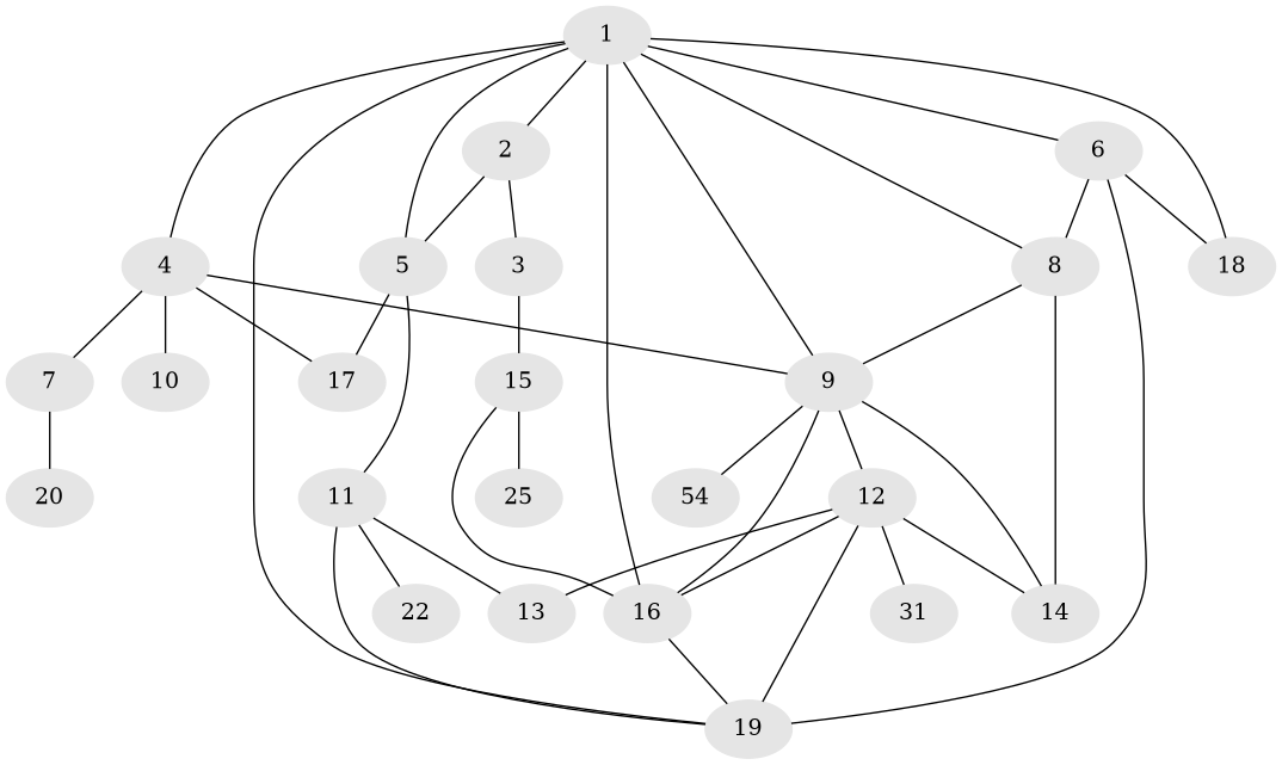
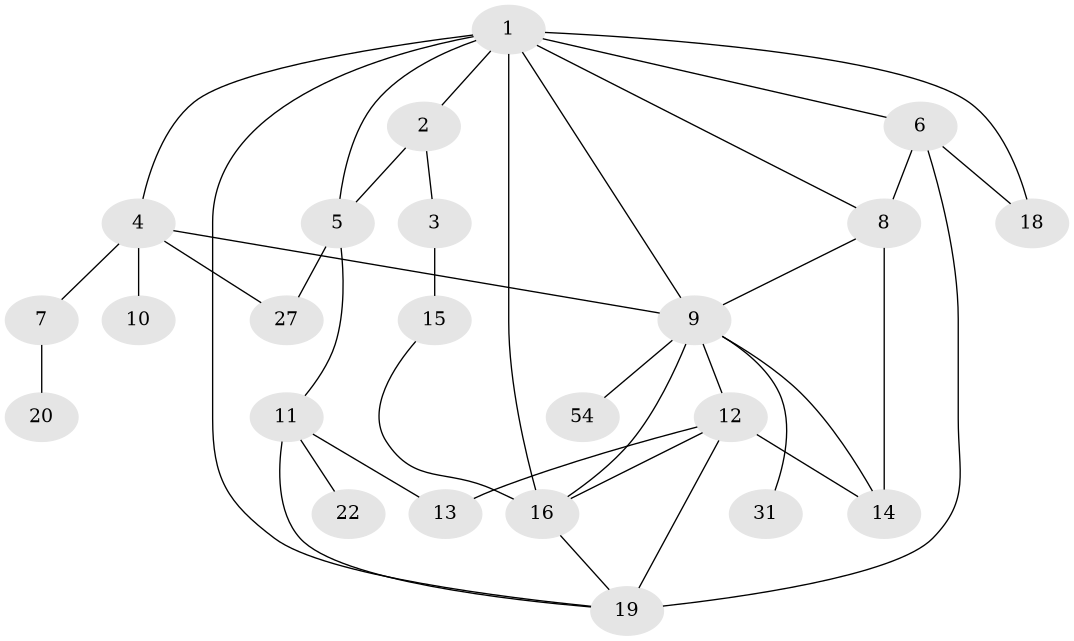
  graph {
    node [color=gray90 style=filled]
    edge [weight=1.0]
    1
    2
    4
    5
    6
    8
    9
    16
    18
    19
    3
    7
    10
-   17
+   17 [label=27]
    11
    14
    12
    n18 [label=54]
    15
-   25
    20
    13
    22
    n24 [label=31]
    1 -- 2
    1 -- 4
    1 -- 5 [weight=3.0]
    1 -- 6 [weight=2.0]
    1 -- 8 [weight=2.0]
    1 -- 9
    1 -- 16 [weight=3.0]
    1 -- 18
    1 -- 19
    2 -- 5 [weight=2.0]
    2 -- 3
    4 -- 9
    4 -- 7
    4 -- 10
    4 -- 17
    5 -- 17
    5 -- 11
    6 -- 8
    6 -- 18
    6 -- 19 [weight=2.0]
    8 -- 9
    8 -- 14 [weight=3.0]
    9 -- 16
    9 -- 14
    9 -- 12
    9 -- n18
    16 -- 19
    3 -- 15
    7 -- 20
    11 -- 19
    11 -- 13
    11 -- 22
    12 -- 16
    12 -- 19
    12 -- 14
    12 -- 13
-   12 -- n24
+   9 -- n24
    15 -- 16
-   15 -- 25
  }
